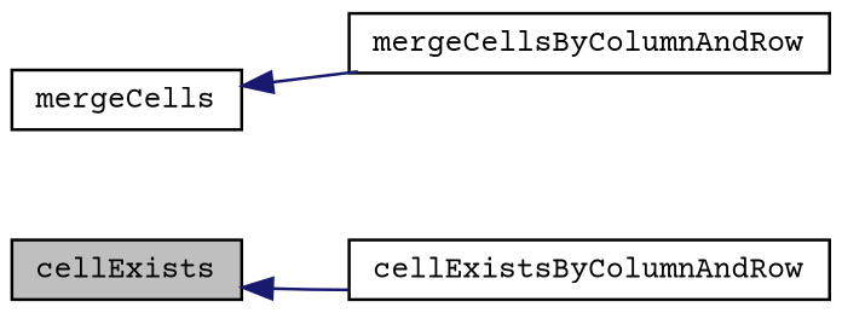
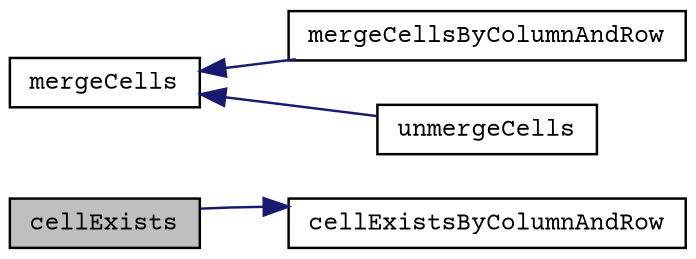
  digraph {
    fontname="Courier Prime"
    rankdir=LR
    node [color=black fillcolor=white fontname="Courier Prime" fontsize=10 shape=record style=filled]
    edge [color=midnightblue dir=back fontname="Courier Prime" fontsize=10 labelfontname=Helvetica labelfontsize=10 style=solid]
    n1 [fillcolor=grey75 fontcolor=black height=0.2 label=cellExists width=0.4]
    n2 [height=0.2 label=cellExistsByColumnAndRow width=0.4]
    n3 [height=0.2 label=mergeCells width=0.4]
    n4 [height=0.2 label=mergeCellsByColumnAndRow width=0.4]
-   n1 -> n2
+   n5 [height=0.2 label=unmergeCells width=0.4]
+   n2 -> n1
    n3 -> n4
+   n3 -> n5
  }
